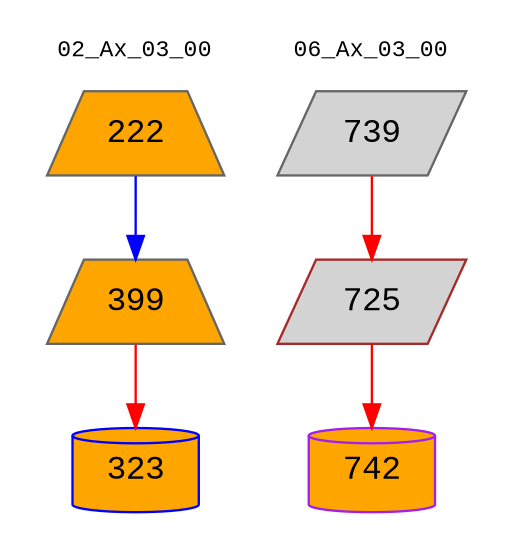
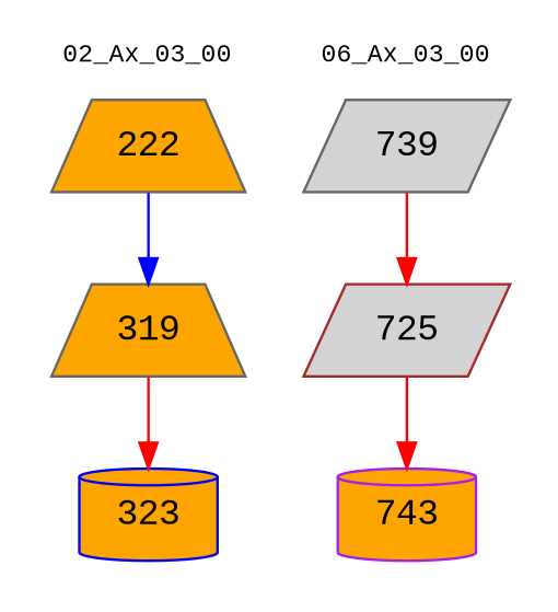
  digraph {
    fontname="Liberation Mono"
    node [color=gray40 fillcolor=orange fontname="Liberation Mono" shape=trapezium style=filled]
    edge [color=red fontname="Liberation Mono"]
    n1 [label=222]
-   n2 [label=399]
+   n2 [label=319]
    n3 [color=blue label=323 shape=cylinder]
    n4 [fillcolor=lightgrey label=739 shape=parallelogram]
    n5 [color=brown fillcolor=lightgrey label=725 shape=parallelogram]
-   n6 [color=purple label=742 shape=cylinder]
+   n6 [color=purple label=743 shape=cylinder]
    subgraph cluster_1 {
      color=white
      fontsize=10
      label="02_Ax_03_00"
      n1
      n2
      n3
    }
    subgraph cluster_2 {
      color=white
      fontsize=10
      label="06_Ax_03_00"
      n4
      n5
      n6
    }
    n1 -> n2 [color=blue]
    n2 -> n3
    n4 -> n5
    n5 -> n6
  }
